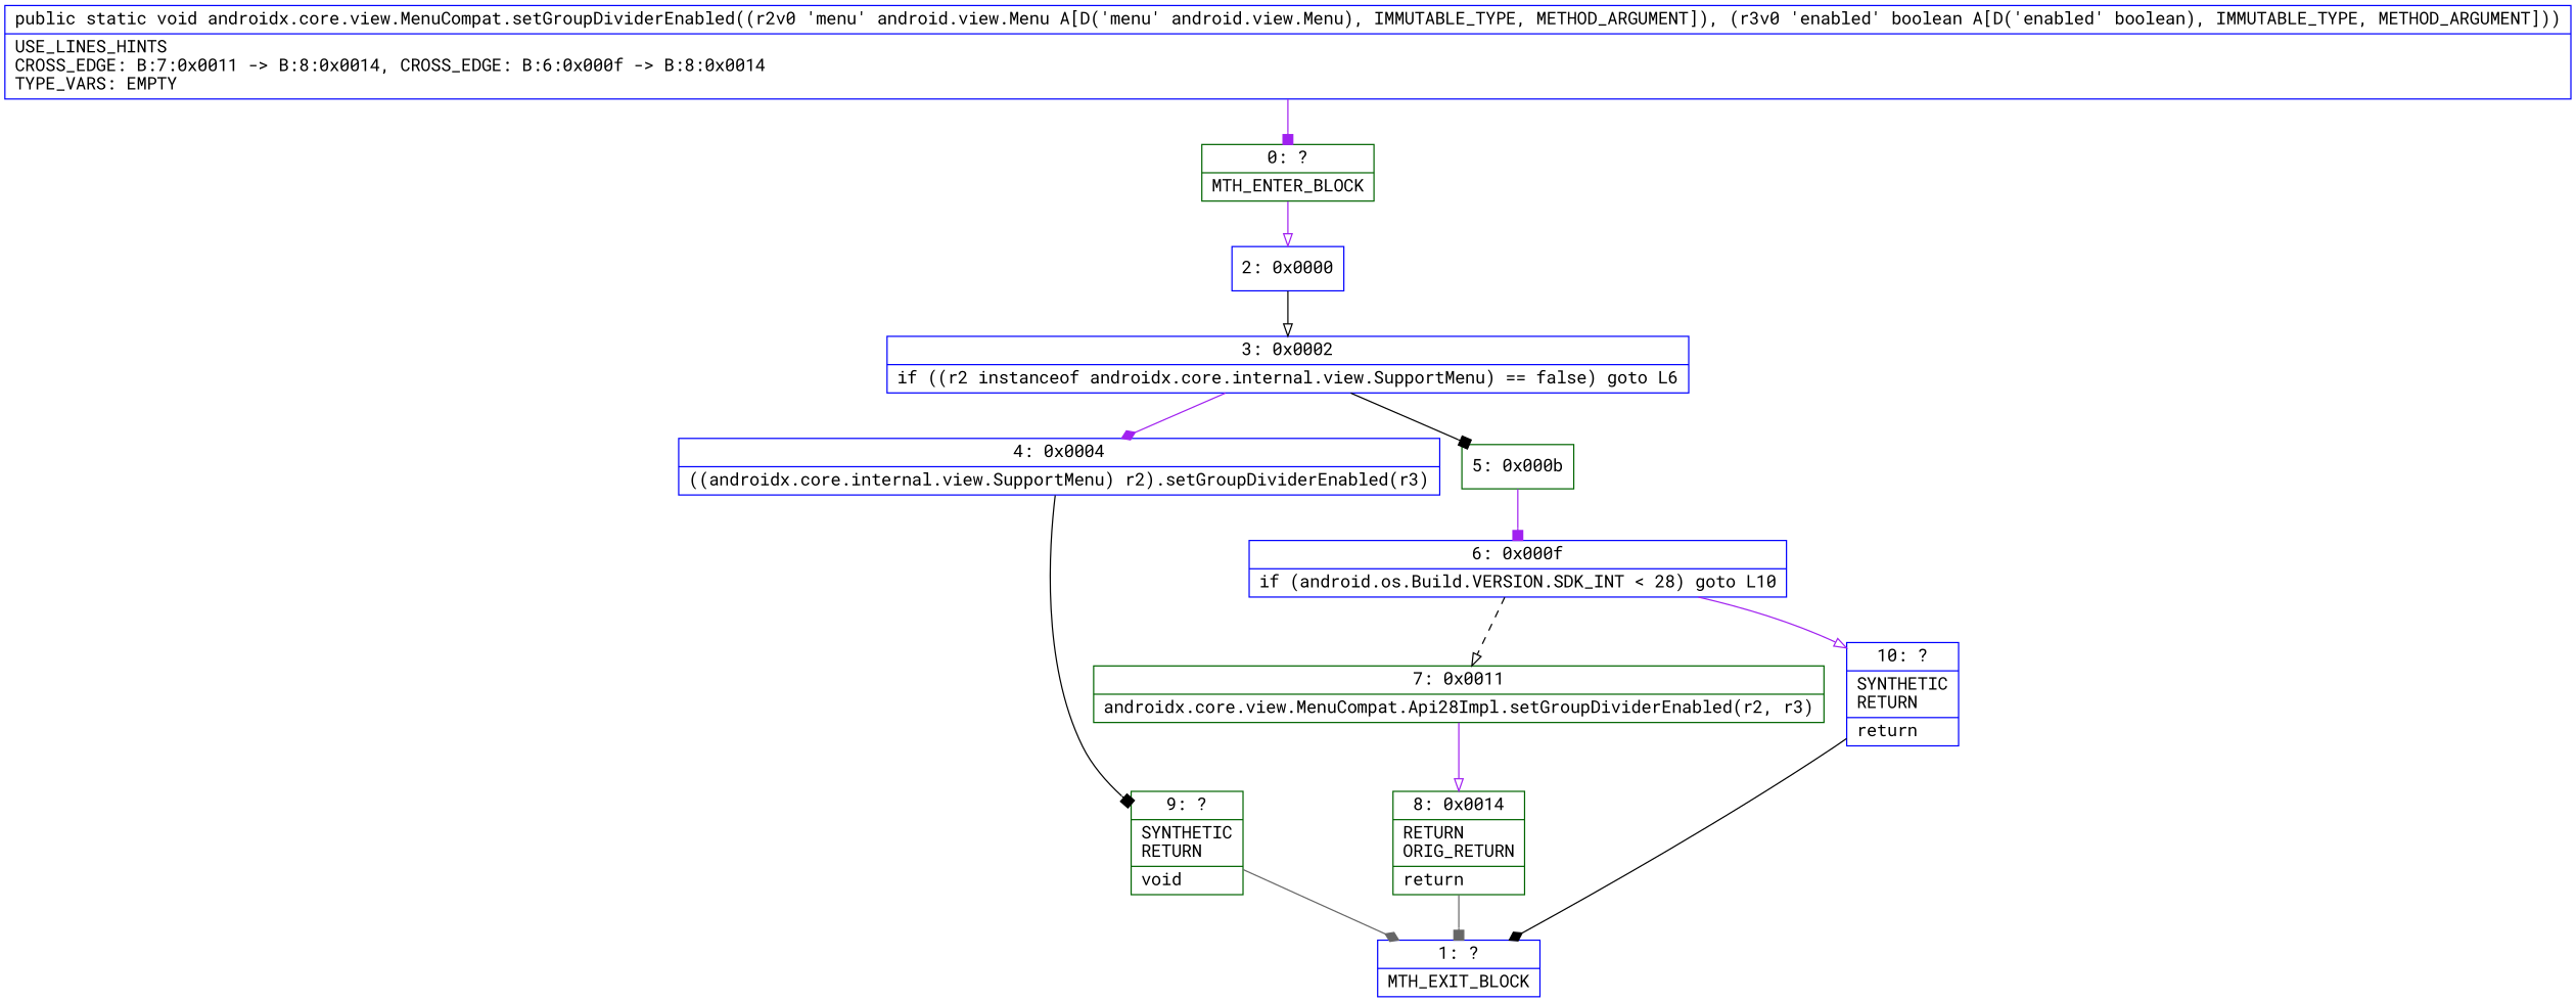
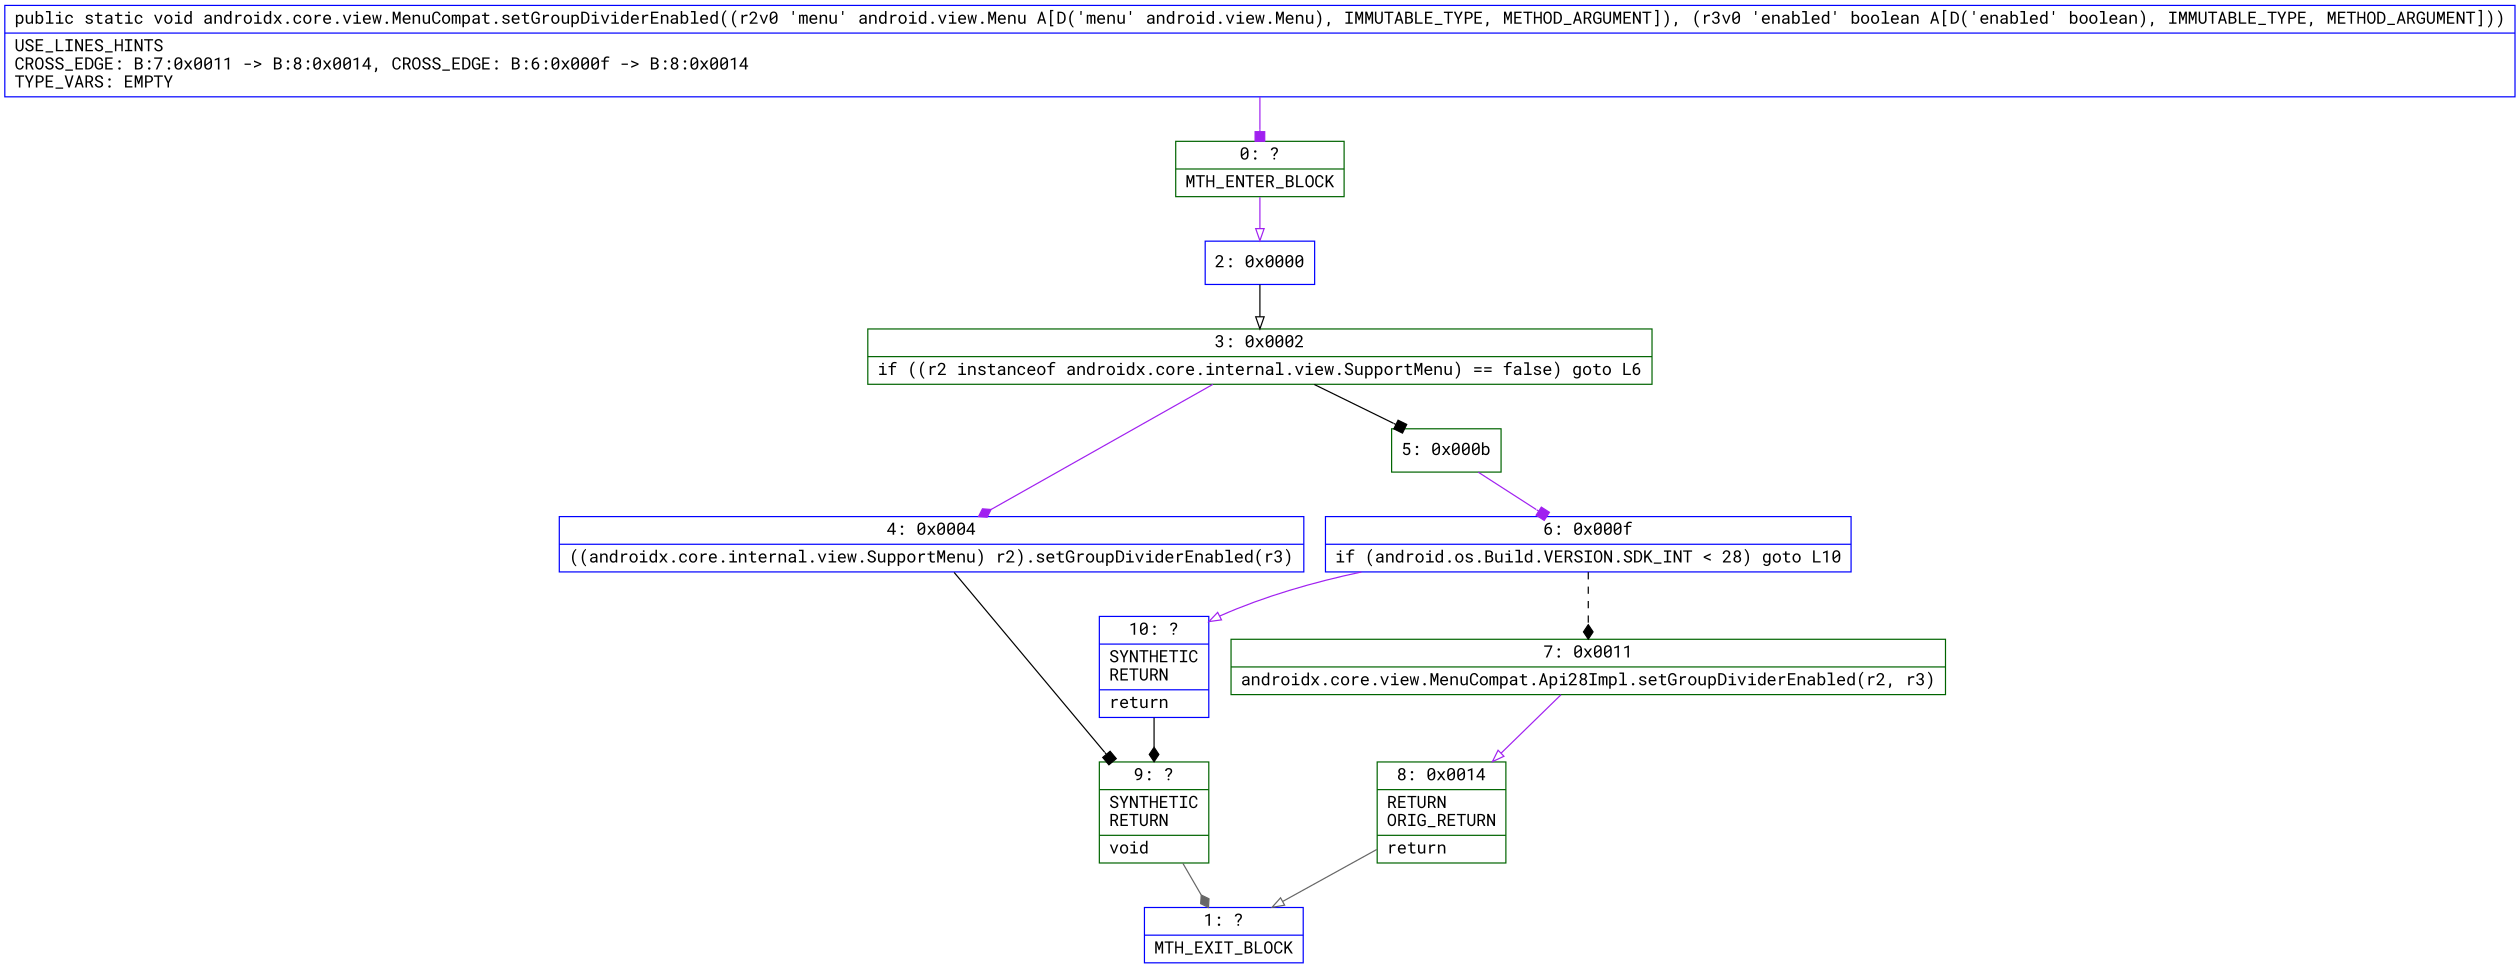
  digraph {
    fontname="Roboto Mono"
    node [color=blue fontname="Roboto Mono" shape=record]
    edge [arrowhead=onormal color=purple fontname="Roboto Mono"]
    n1 [color=darkgreen label="{0\:\ ?|MTH_ENTER_BLOCK\l}"]
    n2 [label="{2\:\ 0x0000}"]
-   n3 [label="{3\:\ 0x0002|if ((r2 instanceof androidx.core.internal.view.SupportMenu) == false) goto L6\l}"]
+   n3 [color=darkgreen label="{3\:\ 0x0002|if ((r2 instanceof androidx.core.internal.view.SupportMenu) == false) goto L6\l}"]
    n4 [label="{4\:\ 0x0004|((androidx.core.internal.view.SupportMenu) r2).setGroupDividerEnabled(r3)\l}"]
    n5 [color=darkgreen label="{5\:\ 0x000b}"]
    n6 [color=darkgreen label="{9\:\ ?|SYNTHETIC\lRETURN\l|void\l}"]
    n7 [label="{6\:\ 0x000f|if (android.os.Build.VERSION.SDK_INT \< 28) goto L10\l}"]
    n8 [label="{1\:\ ?|MTH_EXIT_BLOCK\l}"]
    n9 [color=darkgreen label="{7\:\ 0x0011|androidx.core.view.MenuCompat.Api28Impl.setGroupDividerEnabled(r2, r3)\l}"]
    n10 [label="{10\:\ ?|SYNTHETIC\lRETURN\l|return\l}"]
    n11 [color=darkgreen label="{8\:\ 0x0014|RETURN\lORIG_RETURN\l|return\l}"]
    n12 [label="{public static void androidx.core.view.MenuCompat.setGroupDividerEnabled((r2v0 'menu' android.view.Menu A[D('menu' android.view.Menu), IMMUTABLE_TYPE, METHOD_ARGUMENT]), (r3v0 'enabled' boolean A[D('enabled' boolean), IMMUTABLE_TYPE, METHOD_ARGUMENT]))  | USE_LINES_HINTS\lCROSS_EDGE: B:7:0x0011 \-\> B:8:0x0014, CROSS_EDGE: B:6:0x000f \-\> B:8:0x0014\lTYPE_VARS: EMPTY\l}"]
    n1 -> n2
    n2 -> n3 [color=black]
    n3 -> n4 [arrowhead=diamond style=solid]
    n3 -> n5 [arrowhead=box color=black]
    n4 -> n6 [arrowhead=box color=black]
    n5 -> n7 [arrowhead=box]
    n6 -> n8 [arrowhead=diamond color=gray40]
-   n7 -> n9 [color=black style=dashed]
+   n7 -> n9 [arrowhead=diamond color=black style=dashed]
    n7 -> n10
    n9 -> n11
-   n10 -> n8 [arrowhead=diamond color=black]
-   n11 -> n8 [arrowhead=box color=gray40]
+   n10 -> n6 [arrowhead=diamond color=black]
+   n11 -> n8 [color=gray40]
    n12 -> n1 [arrowhead=box]
  }
